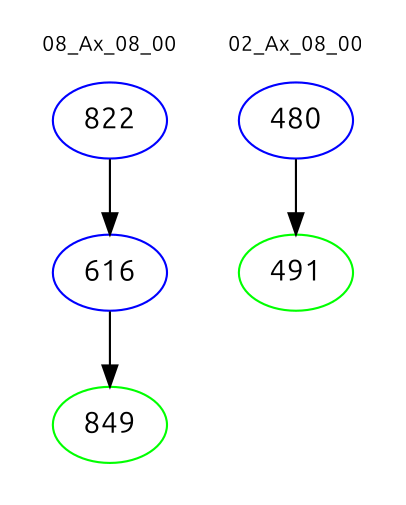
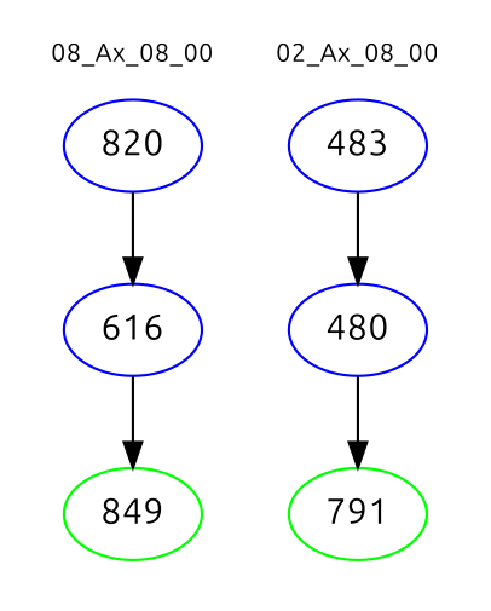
  digraph {
    fontname=Ubuntu
    node [color=blue fontname=Ubuntu]
    edge [color=black fontname=Ubuntu]
-   n1 [label=822]
+   n1 [label=820]
    n2 [label=616]
    n3 [color=green label=849]
+   n4 [label=483]
    n5 [label=480]
-   n6 [color=green label=491]
+   n6 [color=green label=791]
    subgraph cluster_1 {
      color=white
      fontsize=10
      label="08_Ax_08_00"
      n1
      n2
      n3
    }
    subgraph cluster_2 {
      color=white
      fontsize=10
      label="02_Ax_08_00"
+     n4
      n5
      n6
    }
    n1 -> n2
    n2 -> n3
+   n4 -> n5
    n5 -> n6
  }
